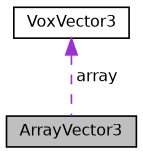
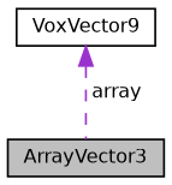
  digraph {
    node [color=black fontname=Helvetica fontsize=10 shape=record style=filled]
    n1 [fillcolor=grey75 fontcolor=black height=0.2 label=ArrayVector3 width=0.4]
-   n2 [fillcolor=white height=0.2 label=VoxVector3 width=0.4]
+   n2 [fillcolor=white height=0.2 label=VoxVector9 width=0.4]
    n2 -> n1 [color=darkorchid3 dir=back fontname=Helvetica fontsize=10 label=" array" labelfontname=Helvetica labelfontsize=10 style=dashed]
  }
